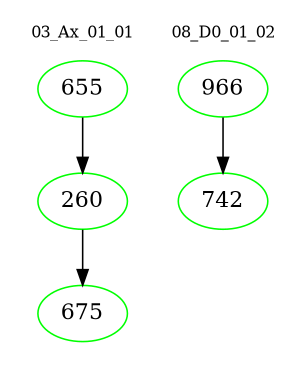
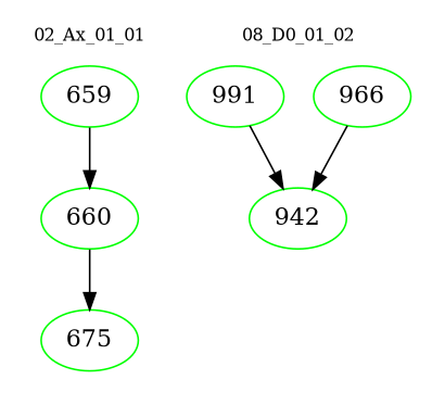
  digraph {
    node [color=green]
    edge [color=black]
-   n1 [label=655]
-   n2 [label=260]
+   n1 [label=659]
+   n2 [label=660]
    n3 [label=675]
    n4 [label=966]
-   n6 [label=742]
+   n5 [label=991]
+   n6 [label=942]
    subgraph cluster_1 {
      color=white
      fontsize=10
-     label="03_Ax_01_01"
+     label="02_Ax_01_01"
      n1
      n2
      n3
    }
    subgraph cluster_2 {
      color=white
      fontsize=10
      label="08_D0_01_02"
      n4
+     n5
      n6
    }
    n1 -> n2
    n2 -> n3
    n4 -> n6
+   n5 -> n6
  }
